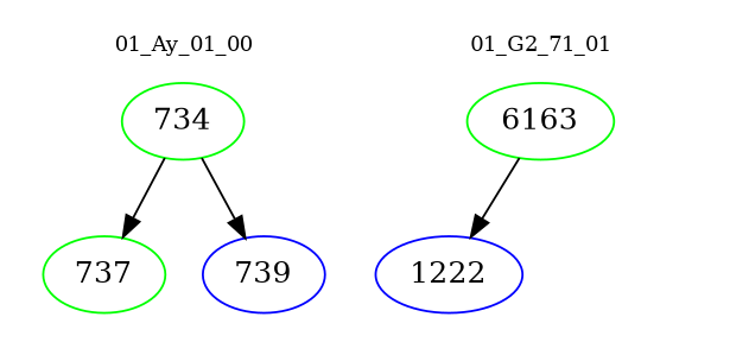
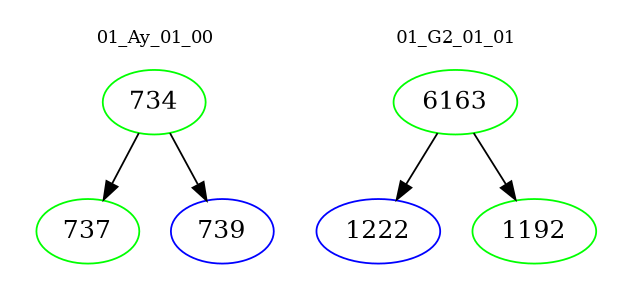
  digraph {
    node [color=green]
    edge [color=black]
    n1 [label=734]
    n2 [label=737]
    n3 [color=blue label=739]
    n4 [label=6163]
    n5 [color=blue label=1222]
+   n6 [label=1192]
    subgraph cluster_1 {
      color=white
      fontsize=10
      label="01_Ay_01_00"
      n1
      n2
      n3
    }
    subgraph cluster_2 {
      color=white
      fontsize=10
-     label="01_G2_71_01"
+     label="01_G2_01_01"
      n4
      n5
+     n6
    }
    n1 -> n2
    n1 -> n3
    n4 -> n5
+   n4 -> n6
  }
